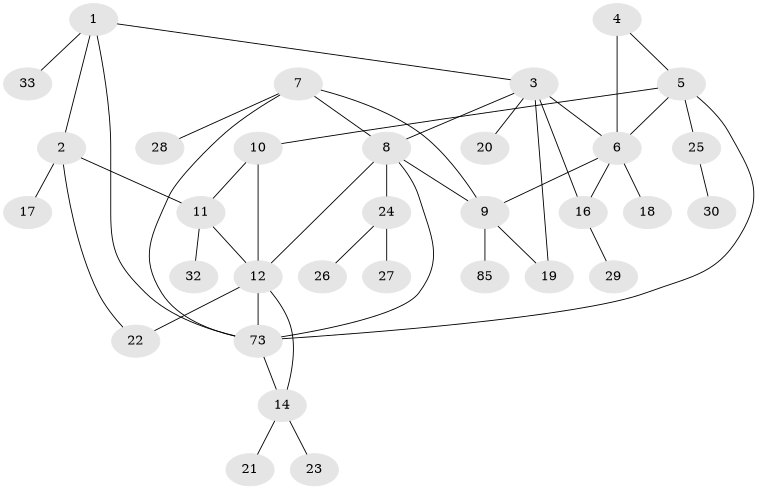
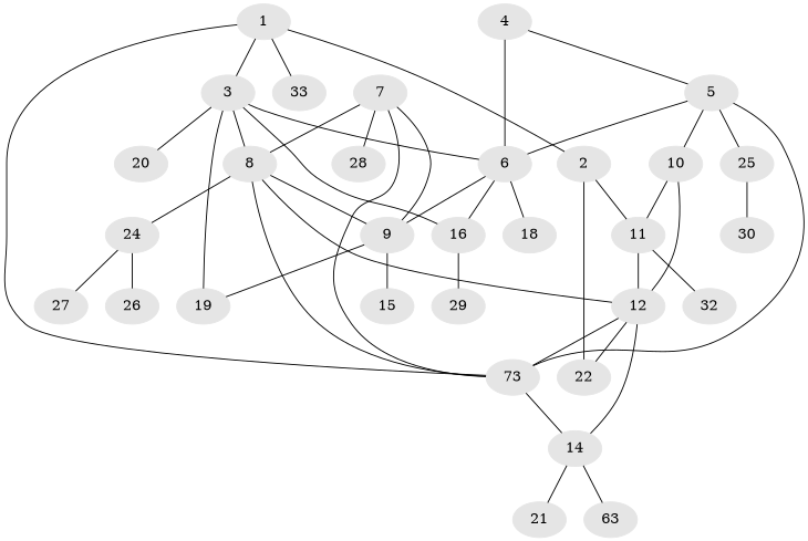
  graph {
    node [color=gray90 style=filled]
    edge [weight=1.0]
    1
    2
    3
    n4 [label=73]
    n5 [label=33]
    11
-   17
    22
    6
    8
    16
    19
    20
    14
    12
    32
    9
    18
    24
    29
    4
    5
    10
    25
    30
-   15 [label=85]
+   15
    7
    28
    26
    27
    21
-   23
+   23 [label=63]
    1 -- 2
    1 -- 3
    1 -- n4
    1 -- n5
    2 -- 11
-   2 -- 17 [weight=2.0]
    2 -- 22
    3 -- 6
    3 -- 8
    3 -- 16
    3 -- 19 [weight=2.0]
    3 -- 20
    n4 -- 14
    11 -- 12
    11 -- 32
    6 -- 16 [weight=2.0]
    6 -- 9
    6 -- 18
    8 -- n4
    8 -- 12
    8 -- 9
    8 -- 24
    16 -- 29
    14 -- 21
    14 -- 23
    12 -- n4
    12 -- 22
    12 -- 14
    9 -- 19
    9 -- 15
    24 -- 26
    24 -- 27
    4 -- 6 [weight=5.0]
    4 -- 5
    5 -- n4 [weight=2.0]
    5 -- 6
    5 -- 10
    5 -- 25
    10 -- 11
    10 -- 12 [weight=3.0]
    25 -- 30
    7 -- n4
    7 -- 8
    7 -- 9
    7 -- 28
  }
